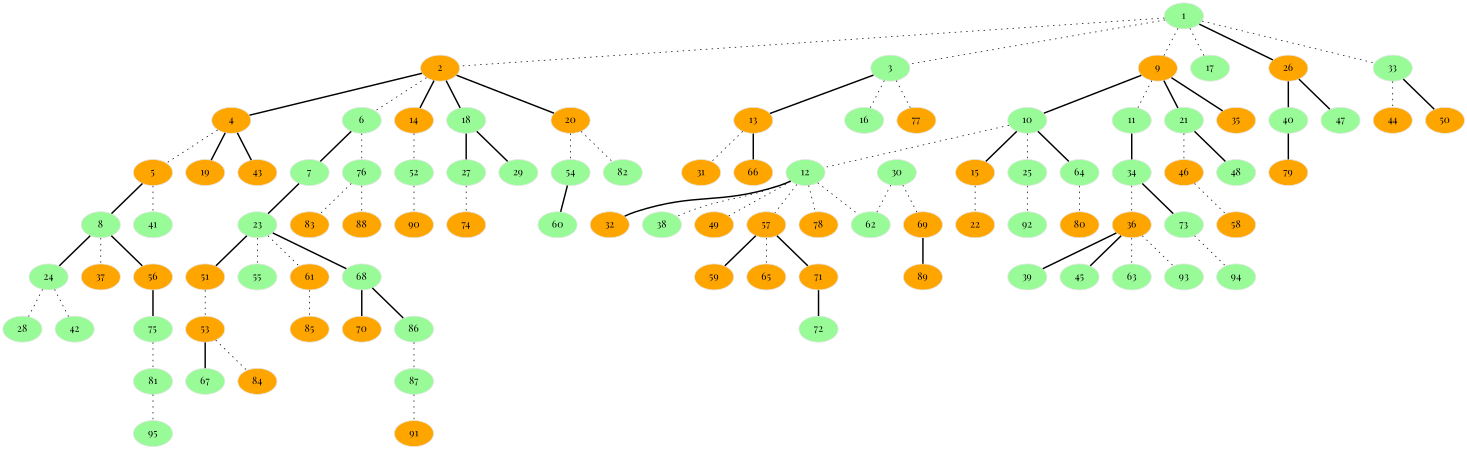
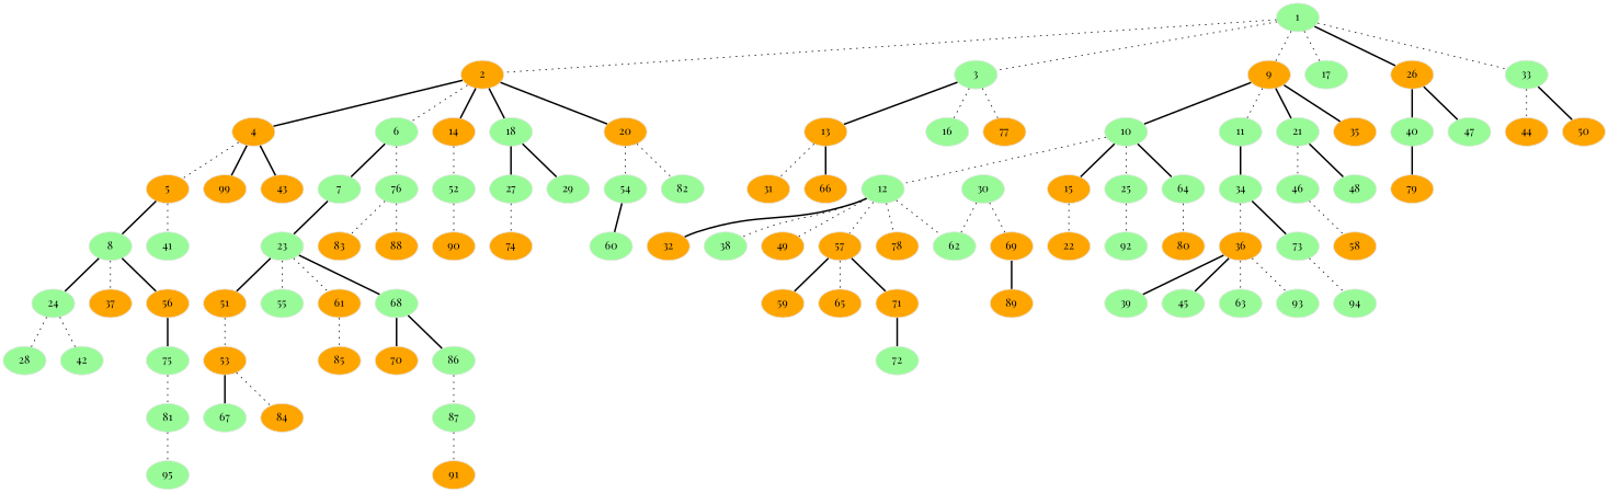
  graph {
    fontname="Playfair Display"
    node [color=gray90 fillcolor=palegreen fontname="Playfair Display" style=filled]
    edge [fontname="Playfair Display" style=dotted]
    2 [fillcolor=orange]
    1
    3
    9 [fillcolor=orange]
    17
    26 [fillcolor=orange]
    33
    4 [fillcolor=orange]
    6
    14 [fillcolor=orange]
    18
    20 [fillcolor=orange]
    13 [fillcolor=orange]
    16
    77 [fillcolor=orange]
    10
    11
    21
    35 [fillcolor=orange]
    40
    47
    44 [fillcolor=orange]
    50 [fillcolor=orange]
    5 [fillcolor=orange]
-   19 [fillcolor=orange]
+   19 [fillcolor=orange label=99]
    43 [fillcolor=orange]
    7
    76
    52
    27
    29
    54
    82
    31 [fillcolor=orange]
    66 [fillcolor=orange]
    8
    41
    24
    37 [fillcolor=orange]
    56 [fillcolor=orange]
    23
    83 [fillcolor=orange]
    88 [fillcolor=orange]
    51 [fillcolor=orange]
    55
    61 [fillcolor=orange]
    68
    28
    42
    75
    12
    15 [fillcolor=orange]
    25
    64
    34
-   46 [fillcolor=orange]
+   46
    48
    32 [fillcolor=orange]
    38
    49 [fillcolor=orange]
    57 [fillcolor=orange]
    78 [fillcolor=orange]
    62
    22 [fillcolor=orange]
    92
    80 [fillcolor=orange]
    36 [fillcolor=orange]
    73
    30
    69 [fillcolor=orange]
    59 [fillcolor=orange]
    65 [fillcolor=orange]
    71 [fillcolor=orange]
    90 [fillcolor=orange]
    74 [fillcolor=orange]
    60
    58 [fillcolor=orange]
    53 [fillcolor=orange]
    85 [fillcolor=orange]
    70 [fillcolor=orange]
    86
    79 [fillcolor=orange]
    89 [fillcolor=orange]
    39
    45
    63
    93
    94
    67
    84 [fillcolor=orange]
    81
    72
    87
    95
    91 [fillcolor=orange]
    2 -- 4 [style=bold]
    2 -- 6
    2 -- 14 [style=bold]
    2 -- 18 [style=bold]
    2 -- 20 [style=bold]
    1 -- 2
    1 -- 3
    1 -- 9
    1 -- 17
    1 -- 26 [style=bold]
    1 -- 33
    3 -- 13 [style=bold]
    3 -- 16
    3 -- 77
    9 -- 10 [style=bold]
    9 -- 11
    9 -- 21 [style=bold]
    9 -- 35 [style=bold]
    26 -- 40 [style=bold]
    26 -- 47 [style=bold]
    33 -- 44
    33 -- 50 [style=bold]
    4 -- 5
    4 -- 19 [style=bold]
    4 -- 43 [style=bold]
    6 -- 7 [style=bold]
    6 -- 76
    14 -- 52
    18 -- 27 [style=bold]
    18 -- 29 [style=bold]
    20 -- 54
    20 -- 82
    13 -- 31
    13 -- 66 [style=bold]
    10 -- 12
    10 -- 15 [style=bold]
    10 -- 25
    10 -- 64 [style=bold]
    11 -- 34 [style=bold]
    21 -- 46
    21 -- 48 [style=bold]
    40 -- 79 [style=bold]
    5 -- 8 [style=bold]
    5 -- 41
    7 -- 23 [style=bold]
    76 -- 83
    76 -- 88
    52 -- 90
    27 -- 74
    54 -- 60 [style=bold]
    8 -- 24 [style=bold]
    8 -- 37
    8 -- 56 [style=bold]
    24 -- 28
    24 -- 42
    56 -- 75 [style=bold]
    23 -- 51 [style=bold]
    23 -- 55
    23 -- 61
    23 -- 68 [style=bold]
    51 -- 53
    61 -- 85
    68 -- 70 [style=bold]
    68 -- 86 [style=bold]
    75 -- 81
    12 -- 32 [style=bold]
    12 -- 38
    12 -- 49
    12 -- 57
    12 -- 78
    12 -- 62
    15 -- 22
    25 -- 92
    64 -- 80
    34 -- 36
    34 -- 73 [style=bold]
    46 -- 58
    57 -- 59 [style=bold]
    57 -- 65
    57 -- 71 [style=bold]
    36 -- 39 [style=bold]
    36 -- 45 [style=bold]
    36 -- 63
    36 -- 93
    73 -- 94
    30 -- 62
    30 -- 69
    69 -- 89 [style=bold]
    71 -- 72 [style=bold]
    53 -- 67 [style=bold]
    53 -- 84
    86 -- 87
    81 -- 95
    87 -- 91
  }
